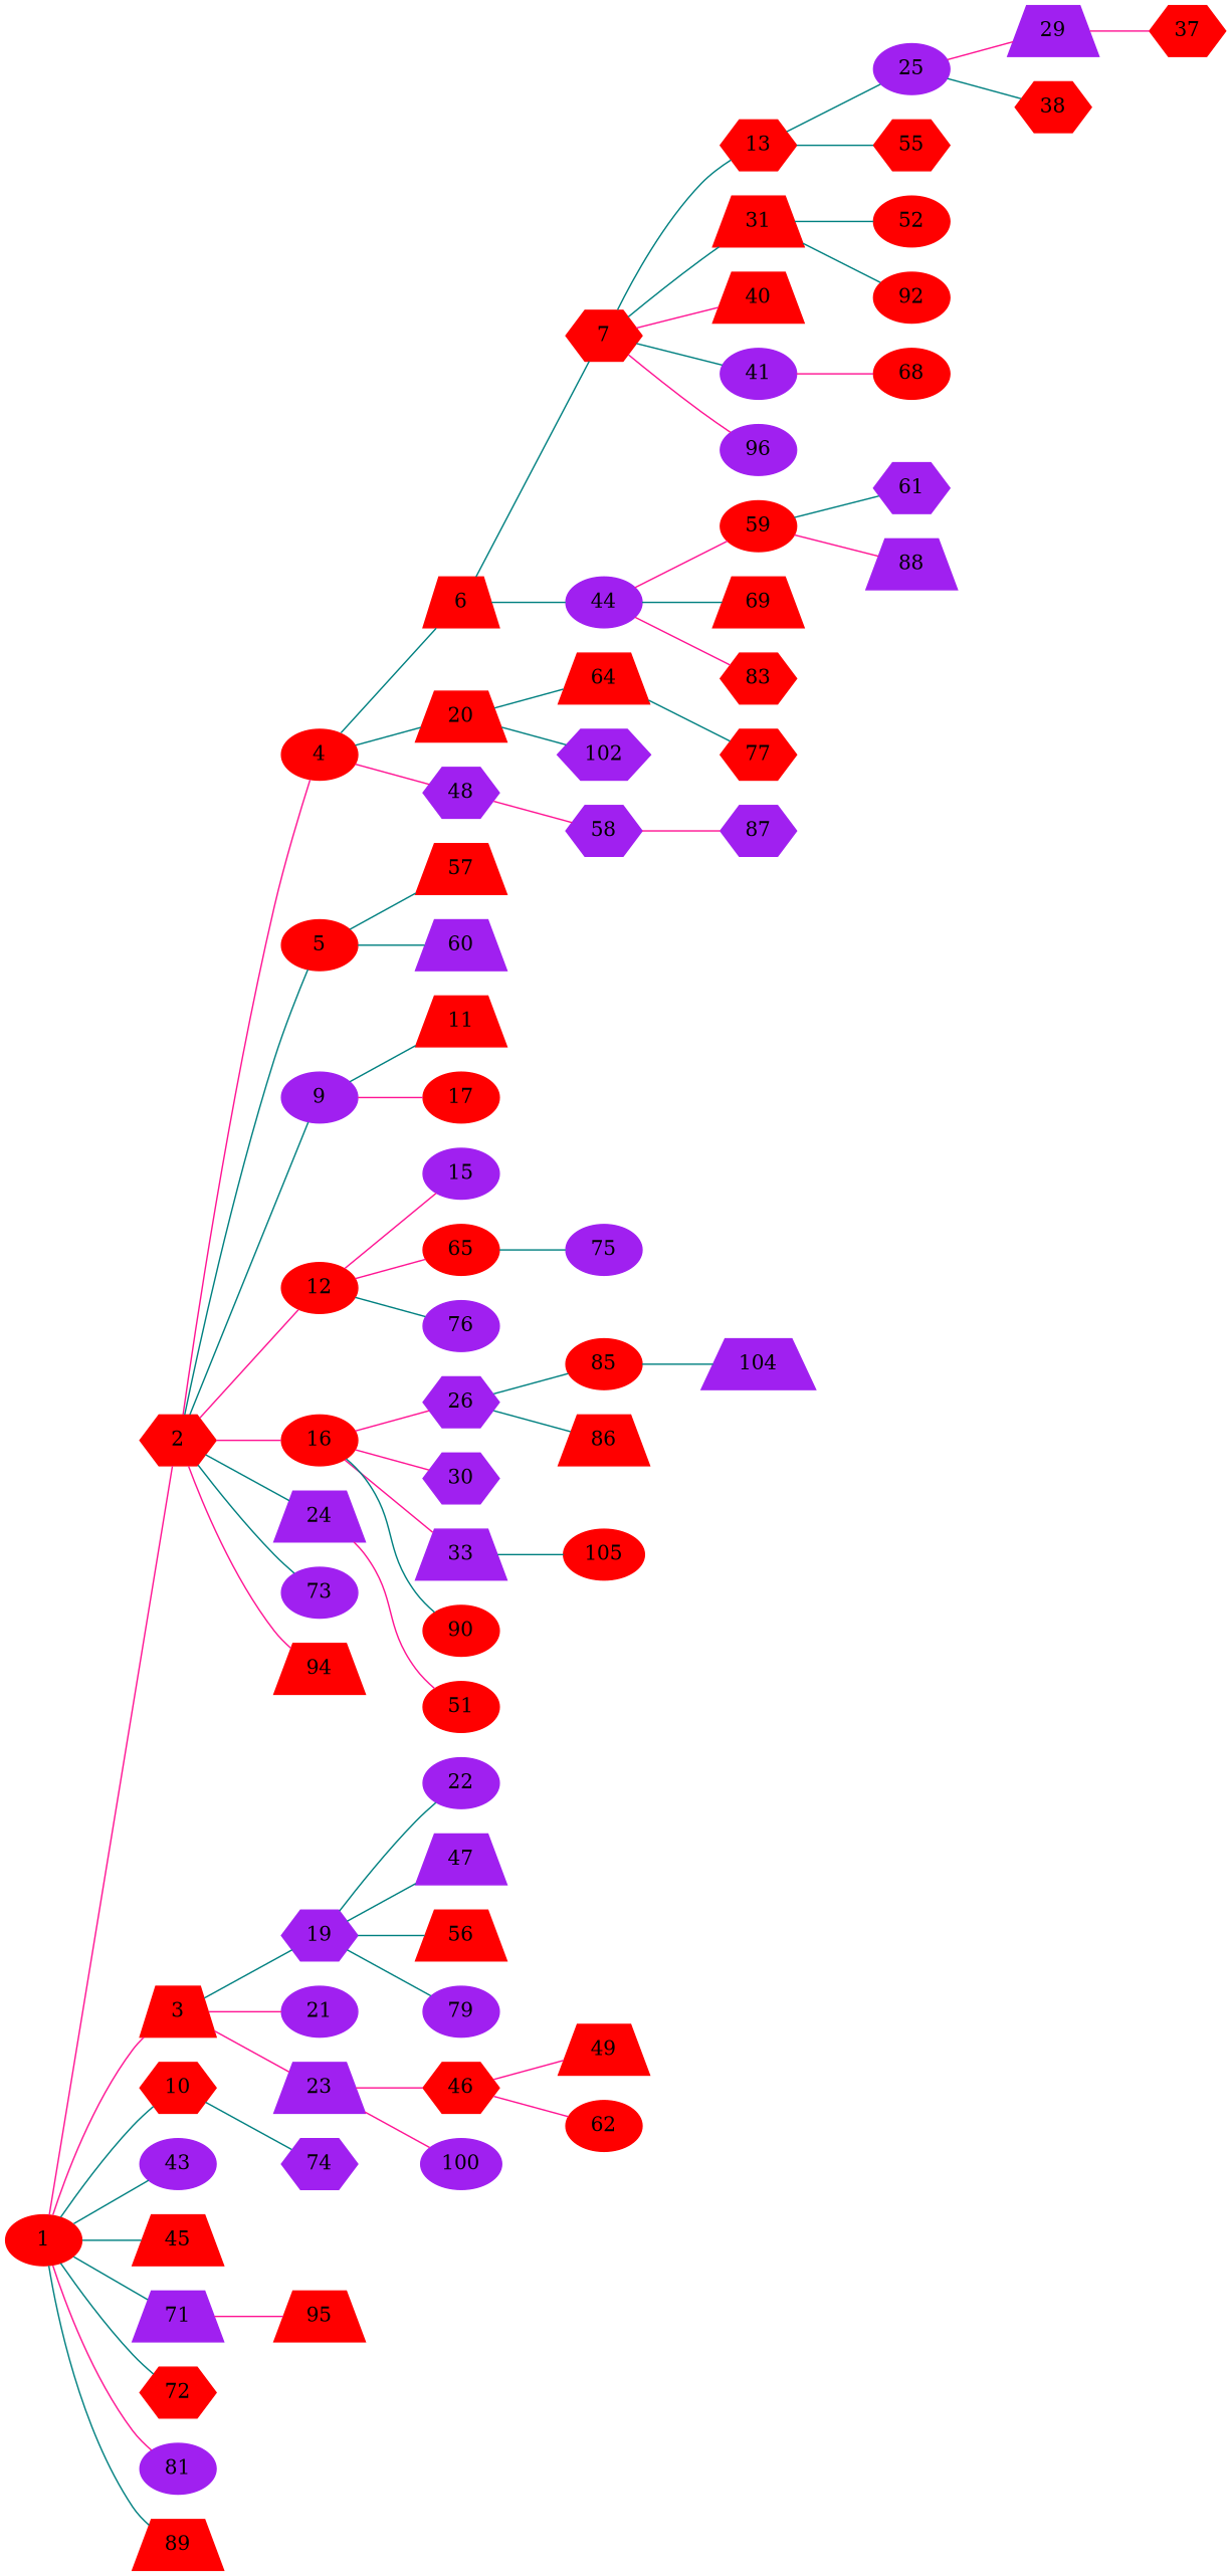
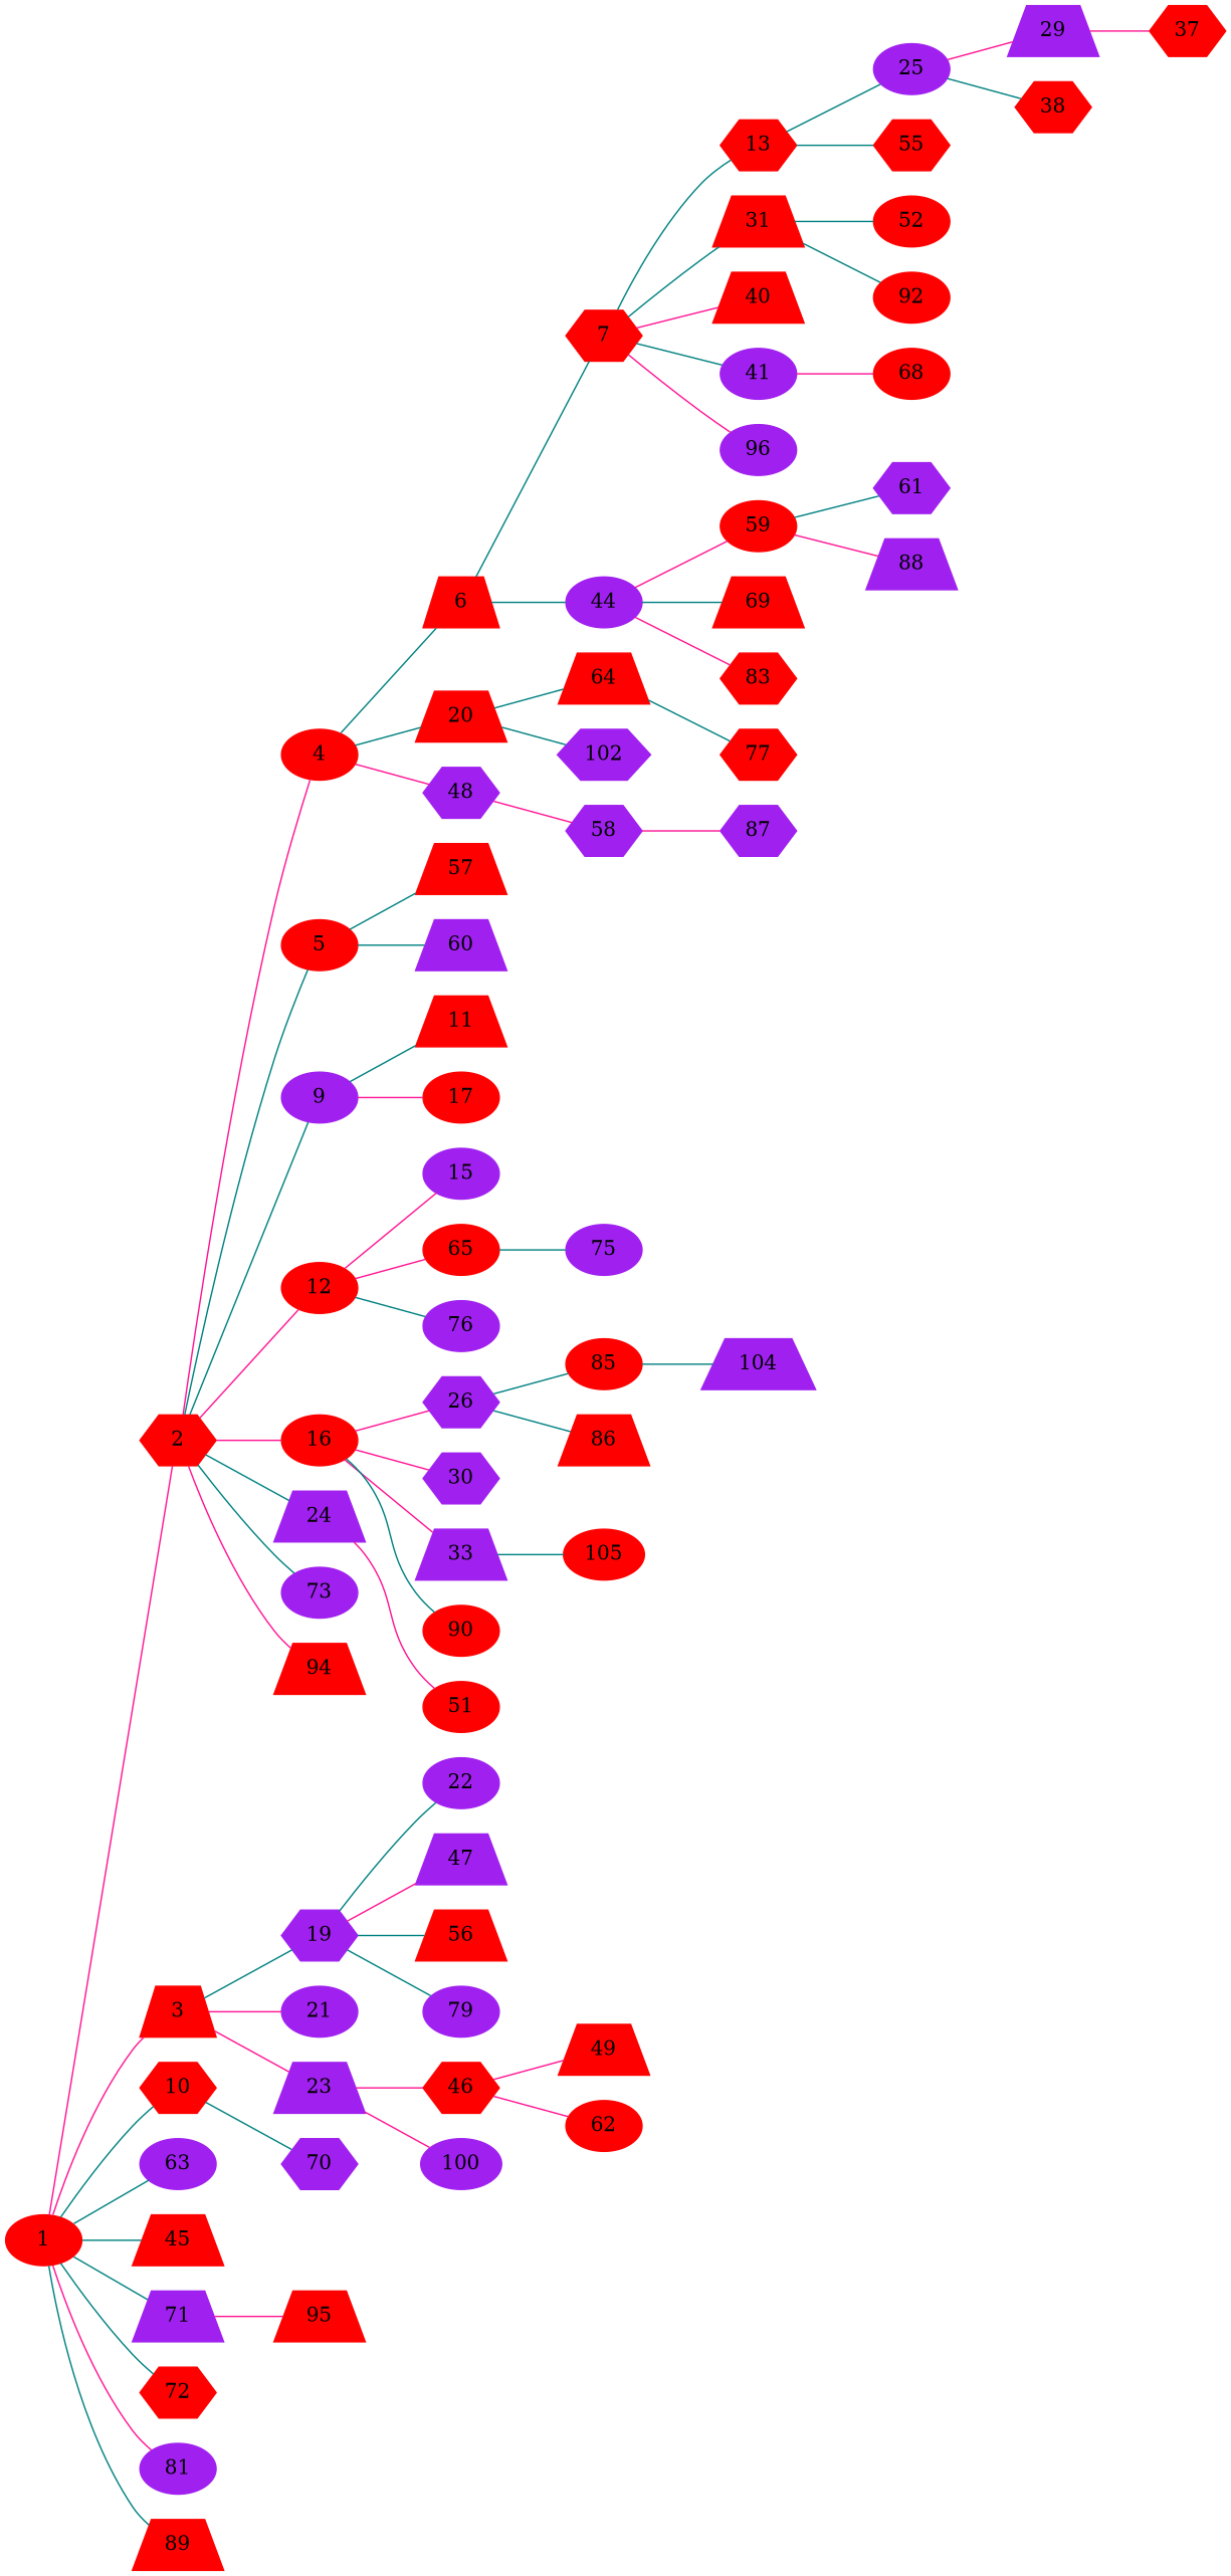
  graph {
    rankdir=LR
    node [color=red shape=ellipse style=filled]
    edge [color=teal]
    1 [super="+42"]
    2 [shape=hexagon super="+18"]
    3 [shape=trapezium super="+80"]
    10 [shape=hexagon super="+36"]
-   43 [color=purple]
+   43 [color=purple label=63]
    45 [shape=trapezium]
    71 [color=purple shape=trapezium super="+103"]
    72 [shape=hexagon]
    81 [color=purple]
    89 [shape=trapezium]
    4
    5 [super="+8"]
    9 [color=purple super="+14"]
    12 [super="+34"]
    16 [super="+82"]
    24 [color=purple shape=trapezium super="+28"]
    73 [color=purple]
    94 [shape=trapezium]
    19 [color=purple shape=hexagon super="+63"]
    21 [color=purple]
    23 [color=purple shape=trapezium super="+93"]
-   74 [color=purple shape=hexagon]
+   74 [color=purple shape=hexagon label=70]
    95 [shape=trapezium]
    6 [shape=trapezium super="+99"]
    20 [shape=trapezium super="+32"]
    48 [color=purple shape=hexagon]
    57 [shape=trapezium]
    60 [color=purple shape=trapezium super="+70"]
    11 [shape=trapezium]
    17
    15 [color=purple]
    65
    76 [color=purple]
    26 [color=purple shape=hexagon super="+50"]
    30 [color=purple shape=hexagon]
    33 [color=purple shape=trapezium super="+35"]
    90
    51
    22 [color=purple]
    47 [color=purple shape=trapezium]
    56 [shape=trapezium]
    79 [color=purple]
    46 [shape=hexagon super="+54"]
    100 [color=purple]
    7 [shape=hexagon super="+27"]
    44 [color=purple super="+53"]
    64 [shape=trapezium super="+67"]
    102 [color=purple shape=hexagon]
    58 [color=purple shape=hexagon super="+84"]
    13 [shape=hexagon super="+39"]
    31 [shape=trapezium]
    40 [shape=trapezium]
    41 [color=purple]
    96 [color=purple]
    59 [super="+78"]
    69 [shape=trapezium]
    83 [shape=hexagon]
    25 [color=purple]
    55 [shape=hexagon super="+101"]
    52 [super="+66"]
    92
    68
    75 [color=purple super="+98"]
    29 [color=purple shape=trapezium super="+91"]
    38 [shape=hexagon super="+97"]
    85
    86 [shape=trapezium]
    105
    77 [shape=hexagon]
    49 [shape=trapezium]
    62
    37 [shape=hexagon]
    104 [color=purple shape=trapezium]
    61 [color=purple shape=hexagon]
    88 [color=purple shape=trapezium]
    87 [color=purple shape=hexagon]
    1 -- 2 [color=deeppink]
    1 -- 3 [color=deeppink]
    1 -- 10
    1 -- 43
    1 -- 45
    1 -- 71
    1 -- 72
    1 -- 81 [color=deeppink]
    1 -- 89
    2 -- 4 [color=deeppink]
    2 -- 5
    2 -- 9
    2 -- 12 [color=deeppink]
    2 -- 16 [color=deeppink]
    2 -- 24
    2 -- 73
    2 -- 94 [color=deeppink]
    3 -- 19
    3 -- 21 [color=deeppink]
    3 -- 23 [color=deeppink]
    10 -- 74
    71 -- 95 [color=deeppink]
    4 -- 6
    4 -- 20
    4 -- 48 [color=deeppink]
    5 -- 57
    5 -- 60
    9 -- 11
    9 -- 17 [color=deeppink]
    12 -- 15 [color=deeppink]
    12 -- 65 [color=deeppink]
    12 -- 76
    16 -- 26 [color=deeppink]
    16 -- 30 [color=deeppink]
    16 -- 33 [color=deeppink]
    16 -- 90
    24 -- 51 [color=deeppink]
    19 -- 22
-   19 -- 47
+   19 -- 47 [color=deeppink]
    19 -- 56
    19 -- 79
    23 -- 46 [color=deeppink]
    23 -- 100 [color=deeppink]
    6 -- 7
    6 -- 44
    20 -- 64
    20 -- 102
    48 -- 58 [color=deeppink]
    65 -- 75
    26 -- 85
    26 -- 86
    33 -- 105
    46 -- 49 [color=deeppink]
    46 -- 62 [color=deeppink]
    7 -- 13
    7 -- 31
    7 -- 40 [color=deeppink]
    7 -- 41
    7 -- 96 [color=deeppink]
    44 -- 59 [color=deeppink]
    44 -- 69
    44 -- 83 [color=deeppink]
    64 -- 77
    58 -- 87 [color=deeppink]
    13 -- 25
    13 -- 55
    31 -- 52
    31 -- 92
    41 -- 68 [color=deeppink]
    59 -- 61
    59 -- 88 [color=deeppink]
    25 -- 29 [color=deeppink]
    25 -- 38
    29 -- 37 [color=deeppink]
    85 -- 104
  }
